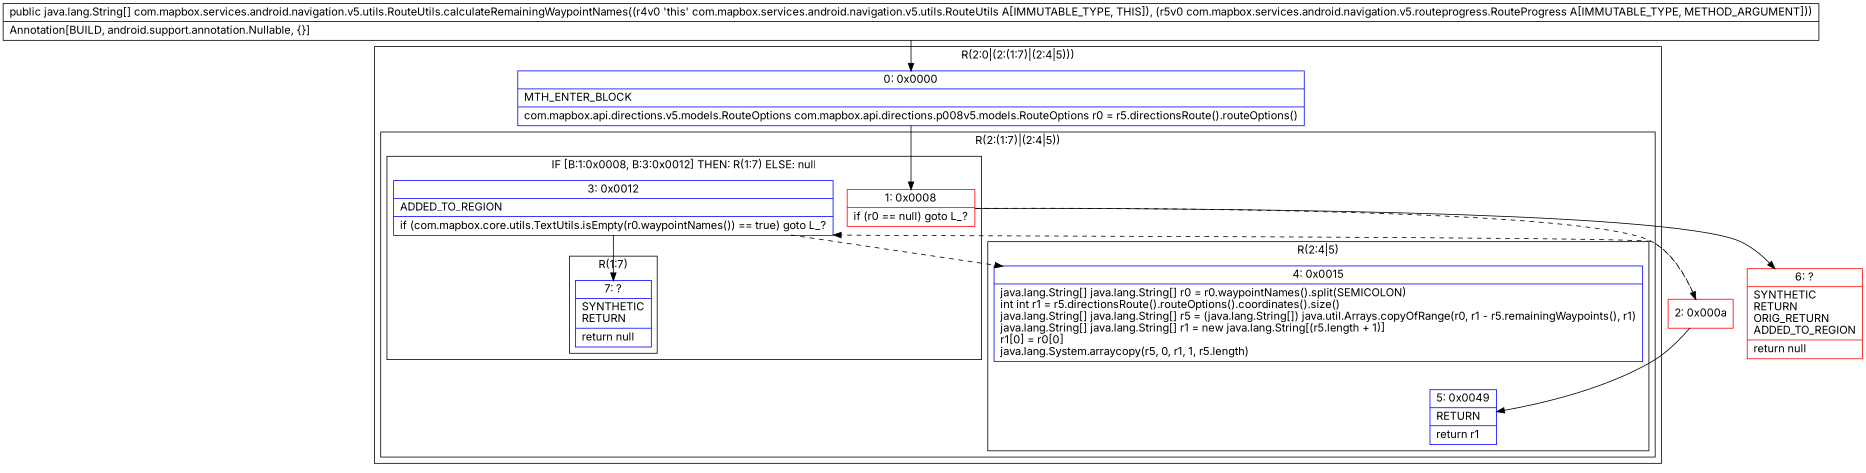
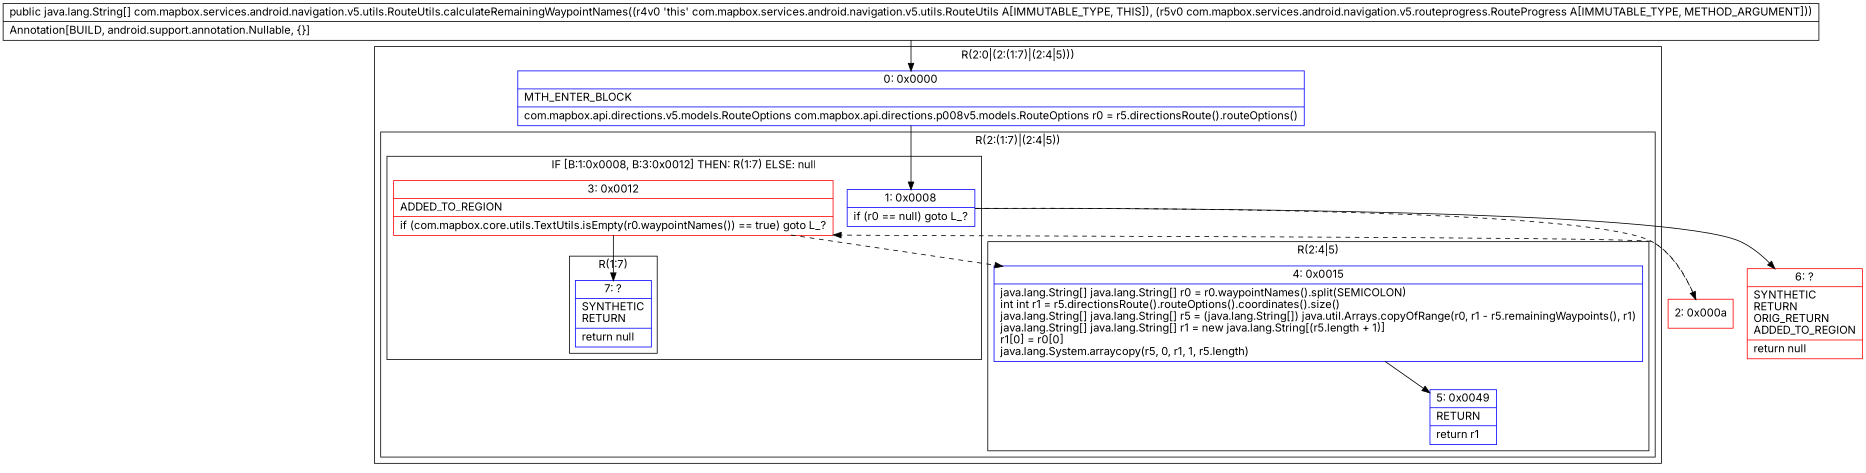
  digraph {
    fontname=Inter
    node [color=blue fontname=Inter shape=record]
    edge [fontname=Inter]
    n1 [label="{7\:\ ?|SYNTHETIC\lRETURN\l|return null\l}"]
-   n2 [color=red label="{1\:\ 0x0008|if (r0 == null) goto L_?\l}"]
-   n3 [label="{3\:\ 0x0012|ADDED_TO_REGION\l|if (com.mapbox.core.utils.TextUtils.isEmpty(r0.waypointNames()) == true) goto L_?\l}"]
+   n2 [label="{1\:\ 0x0008|if (r0 == null) goto L_?\l}"]
+   n3 [color=red label="{3\:\ 0x0012|ADDED_TO_REGION\l|if (com.mapbox.core.utils.TextUtils.isEmpty(r0.waypointNames()) == true) goto L_?\l}"]
    n4 [label="{4\:\ 0x0015|java.lang.String[] java.lang.String[] r0 = r0.waypointNames().split(SEMICOLON)\lint int r1 = r5.directionsRoute().routeOptions().coordinates().size()\ljava.lang.String[] java.lang.String[] r5 = (java.lang.String[]) java.util.Arrays.copyOfRange(r0, r1 \- r5.remainingWaypoints(), r1)\ljava.lang.String[] java.lang.String[] r1 = new java.lang.String[(r5.length + 1)]\lr1[0] = r0[0]\ljava.lang.System.arraycopy(r5, 0, r1, 1, r5.length)\l}"]
    n5 [label="{5\:\ 0x0049|RETURN\l|return r1\l}"]
    n6 [label="{0\:\ 0x0000|MTH_ENTER_BLOCK\l|com.mapbox.api.directions.v5.models.RouteOptions com.mapbox.api.directions.p008v5.models.RouteOptions r0 = r5.directionsRoute().routeOptions()\l}"]
    n7 [color=red label="{2\:\ 0x000a}"]
    n8 [color=red label="{6\:\ ?|SYNTHETIC\lRETURN\lORIG_RETURN\lADDED_TO_REGION\l|return null\l}"]
    n9 [label="{public java.lang.String[] com.mapbox.services.android.navigation.v5.utils.RouteUtils.calculateRemainingWaypointNames((r4v0 'this' com.mapbox.services.android.navigation.v5.utils.RouteUtils A[IMMUTABLE_TYPE, THIS]), (r5v0 com.mapbox.services.android.navigation.v5.routeprogress.RouteProgress A[IMMUTABLE_TYPE, METHOD_ARGUMENT]))  | Annotation[BUILD, android.support.annotation.Nullable, \{\}]\l}" color=""]
    subgraph cluster_1 {
      label="R(2:0|(2:(1:7)|(2:4|5)))"
      n6
      subgraph cluster_2 {
        label="R(2:(1:7)|(2:4|5))"
        subgraph cluster_3 {
          label="IF [B:1:0x0008, B:3:0x0012] THEN: R(1:7) ELSE: null"
          n2
          n3
          subgraph cluster_4 {
            label="R(1:7)"
            n1
          }
        }
        subgraph cluster_5 {
          label="R(2:4|5)"
          n4
          n5
        }
      }
    }
    n2 -> n7 [style=dashed]
    n2 -> n8
    n3 -> n1
    n3 -> n4 [style=dashed]
-   n7 -> n5
+   n4 -> n5
    n6 -> n2
    n7 -> n3 [style=dashed]
    n9 -> n6
  }
